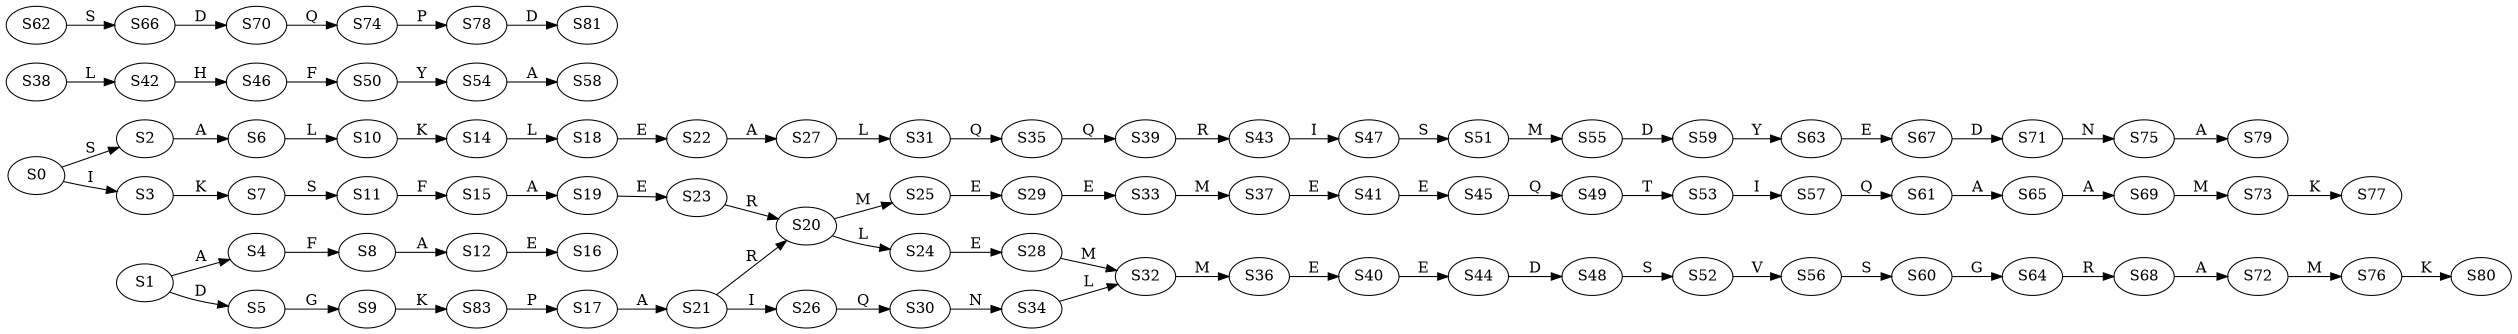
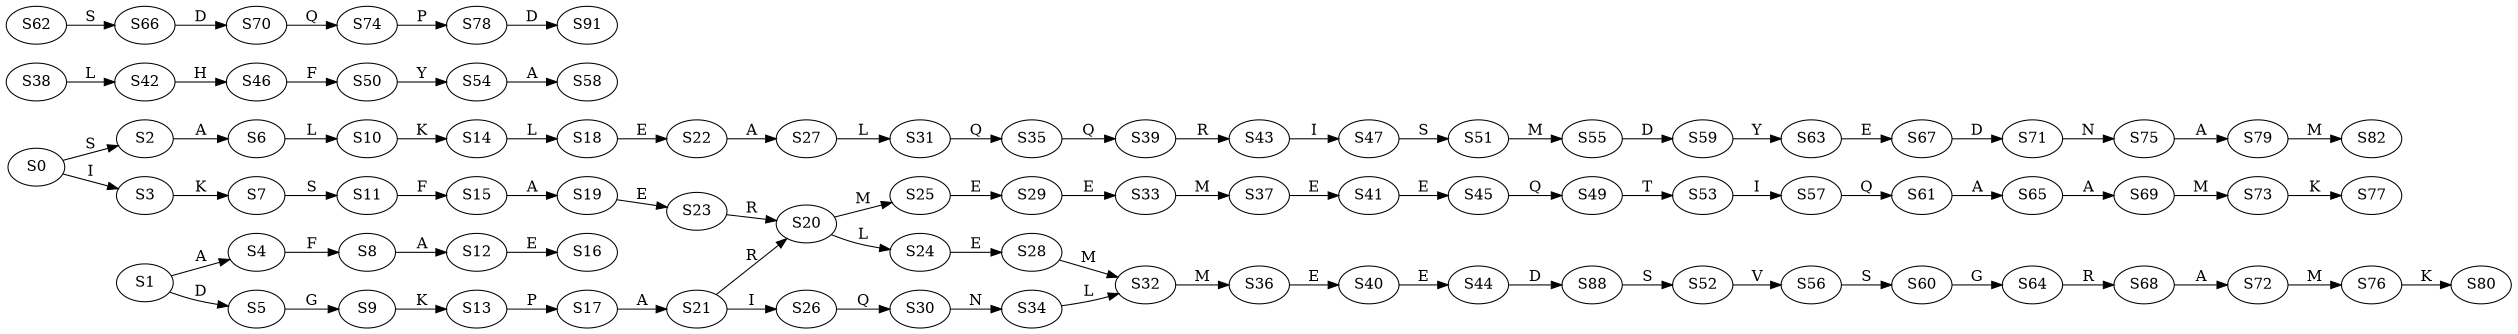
  strict digraph {
    rankdir=LR
    S0
    S2
    S3
    S1
    S4
    S5
    S6
    S7
    S8
    S9
    S10
    S11
    S12
-   S13 [label=S83]
+   S13
    S14
    S15
    S16
    S17
    S18
    S19
    S21
    S22
    S23
    S20
    S24
    S25
    S26
    S27
    S28
    S29
    S30
    S31
    S32
    S33
    S34
    S35
    S36
    S37
    S39
    S40
    S41
    S38
    S42
    S43
    S44
    S45
    S46
    S47
-   S48
+   S48 [label=S88]
    S49
    S50
    S51
    S52
    S53
    S54
    S55
    S56
    S57
    S58
    S59
    S60
    S61
    S63
    S64
    S65
    S62
    S66
    S67
    S68
    S69
    S70
    S71
    S72
    S73
    S74
    S75
    S76
    S77
    S78
    S79
    S80
-   S81
+   S81 [label=S91]
+   S82
    S0 -> S2 [label=S]
    S0 -> S3 [label=I]
    S2 -> S6 [label=A]
    S3 -> S7 [label=K]
    S1 -> S4 [label=A]
    S1 -> S5 [label=D]
    S4 -> S8 [label=F]
    S5 -> S9 [label=G]
    S6 -> S10 [label=L]
    S7 -> S11 [label=S]
    S8 -> S12 [label=A]
    S9 -> S13 [label=K]
    S10 -> S14 [label=K]
    S11 -> S15 [label=F]
    S12 -> S16 [label=E]
    S13 -> S17 [label=P]
    S14 -> S18 [label=L]
    S15 -> S19 [label=A]
    S17 -> S21 [label=A]
    S18 -> S22 [label=E]
    S19 -> S23 [label=E]
    S21 -> S20 [label=R]
    S21 -> S26 [label=I]
    S22 -> S27 [label=A]
    S23 -> S20 [label=R]
    S20 -> S24 [label=L]
    S20 -> S25 [label=M]
    S24 -> S28 [label=E]
    S25 -> S29 [label=E]
    S26 -> S30 [label=Q]
    S27 -> S31 [label=L]
    S28 -> S32 [label=M]
    S29 -> S33 [label=E]
    S30 -> S34 [label=N]
    S31 -> S35 [label=Q]
    S32 -> S36 [label=M]
    S33 -> S37 [label=M]
    S34 -> S32 [label=L]
    S35 -> S39 [label=Q]
    S36 -> S40 [label=E]
    S37 -> S41 [label=E]
    S39 -> S43 [label=R]
    S40 -> S44 [label=E]
    S41 -> S45 [label=E]
    S38 -> S42 [label=L]
    S42 -> S46 [label=H]
    S43 -> S47 [label=I]
    S44 -> S48 [label=D]
    S45 -> S49 [label=Q]
    S46 -> S50 [label=F]
    S47 -> S51 [label=S]
    S48 -> S52 [label=S]
    S49 -> S53 [label=T]
    S50 -> S54 [label=Y]
    S51 -> S55 [label=M]
    S52 -> S56 [label=V]
    S53 -> S57 [label=I]
    S54 -> S58 [label=A]
    S55 -> S59 [label=D]
    S56 -> S60 [label=S]
    S57 -> S61 [label=Q]
    S59 -> S63 [label=Y]
    S60 -> S64 [label=G]
    S61 -> S65 [label=A]
    S63 -> S67 [label=E]
    S64 -> S68 [label=R]
    S65 -> S69 [label=A]
    S62 -> S66 [label=S]
    S66 -> S70 [label=D]
    S67 -> S71 [label=D]
    S68 -> S72 [label=A]
    S69 -> S73 [label=M]
    S70 -> S74 [label=Q]
    S71 -> S75 [label=N]
    S72 -> S76 [label=M]
    S73 -> S77 [label=K]
    S74 -> S78 [label=P]
    S75 -> S79 [label=A]
    S76 -> S80 [label=K]
    S78 -> S81 [label=D]
+   S79 -> S82 [label=M]
  }
